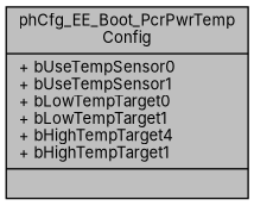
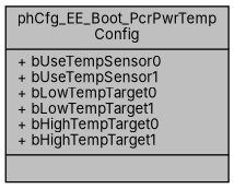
  digraph {
    fontname=Inter
-   n1 [color=black fillcolor=grey75 fontcolor=black fontname=Inter fontsize=10 height=0.2 label="{phCfg_EE_Boot_PcrPwrTemp\lConfig\n|+ bUseTempSensor0\l+ bUseTempSensor1\l+ bLowTempTarget0\l+ bLowTempTarget1\l+ bHighTempTarget4\l+ bHighTempTarget1\l|}" shape=record style=filled width=0.4]
+   n1 [color=black fillcolor=grey75 fontcolor=black fontname=Inter fontsize=10 height=0.2 label="{phCfg_EE_Boot_PcrPwrTemp\lConfig\n|+ bUseTempSensor0\l+ bUseTempSensor1\l+ bLowTempTarget0\l+ bLowTempTarget1\l+ bHighTempTarget0\l+ bHighTempTarget1\l|}" shape=record style=filled width=0.4]
  }
